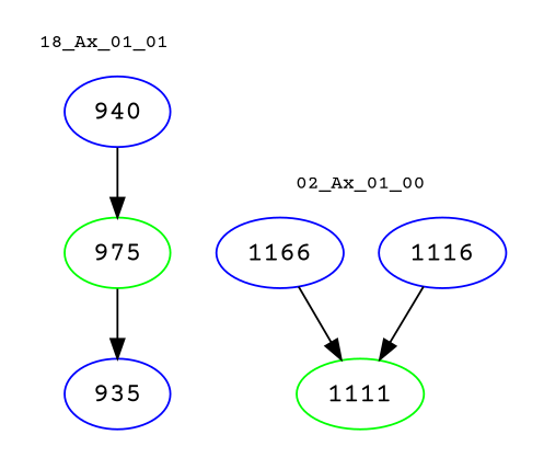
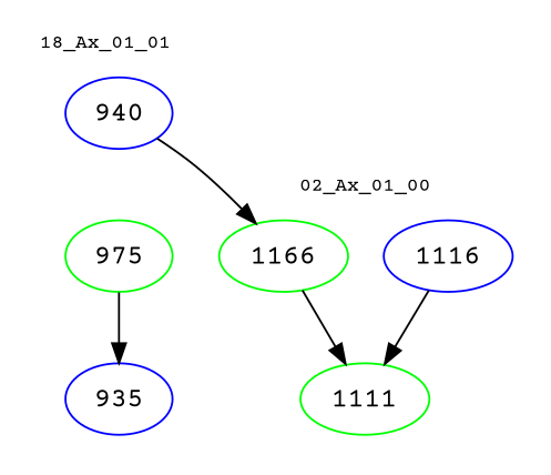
  digraph {
    fontname="Courier Prime"
    node [color=blue fontname="Courier Prime"]
    edge [color=black fontname="Courier Prime"]
    n1 [label=940]
    n2 [color=green label=975]
    n3 [label=935]
    n4 [label=1116]
    n5 [color=green label=1111]
-   n6 [label=1166]
+   n6 [color=green label=1166]
    subgraph cluster_1 {
      color=white
      fontsize=10
      label="18_Ax_01_01"
      n1
      n2
      n3
    }
    subgraph cluster_2 {
      color=white
      fontsize=10
      label="02_Ax_01_00"
      n4
      n5
      n6
    }
-   n1 -> n2
+   n1 -> n6
    n2 -> n3
    n4 -> n5
    n6 -> n5
  }
